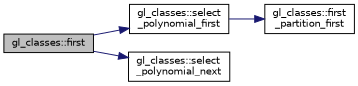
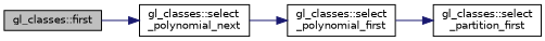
  digraph {
    rankdir=LR
    node [color=black fillcolor=white fontname=Helvetica fontsize=10 shape=record style=filled]
    edge [color=midnightblue fontname=Helvetica fontsize=10 labelfontname=Helvetica labelfontsize=10 style=solid]
    n1 [fillcolor=grey75 fontcolor=black height=0.2 label="gl_classes::first" width=0.4]
    n2 [height=0.2 label="gl_classes::select\l_polynomial_first" width=0.4]
    n3 [height=0.2 label="gl_classes::select\l_polynomial_next" width=0.4]
-   n4 [height=0.2 label="gl_classes::first\l_partition_first" width=0.4]
-   n1 -> n2
+   n4 [height=0.2 label="gl_classes::select\l_partition_first" width=0.4]
+   n3 -> n2
    n1 -> n3
    n2 -> n4
  }
